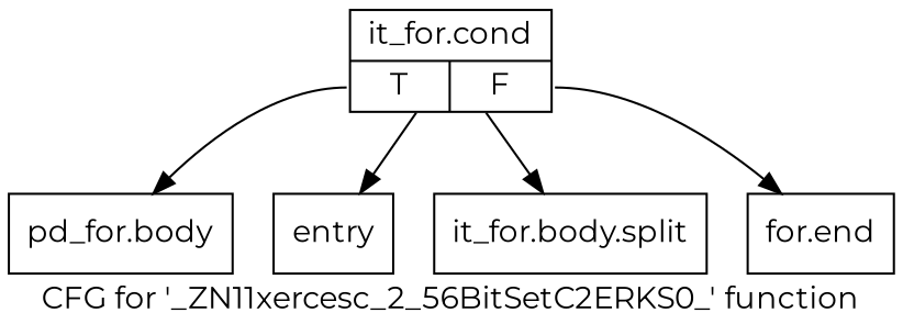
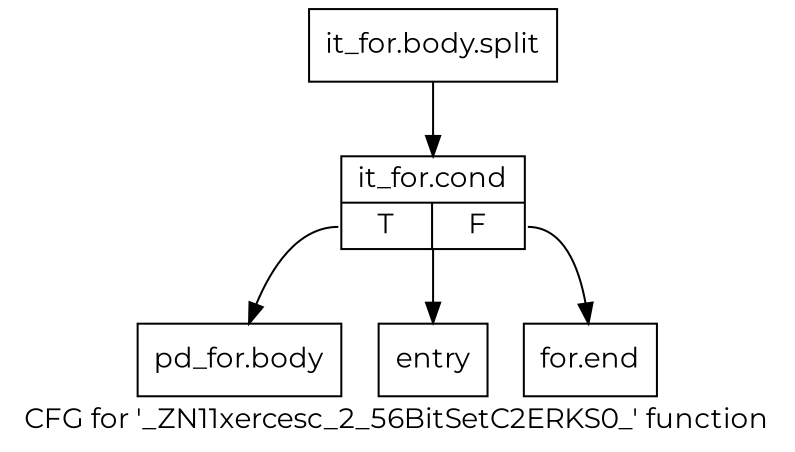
  digraph {
    fontname=Montserrat
    label="CFG for '_ZN11xercesc_2_56BitSetC2ERKS0_' function"
    node [fontname=Montserrat shape=record]
    edge [fontname=Montserrat]
    n1 [label="{entry}"]
    n2 [label="{it_for.cond|{<s0>T|<s1>F}}"]
    n3 [label="{pd_for.body}"]
    n4 [label="{for.end}"]
    n5 [label="{it_for.body.split}"]
    n2 -> n1
    n2 -> n3 [tailport=s0]
    n2 -> n4 [tailport=s1]
-   n2 -> n5
+   n5 -> n2
  }
